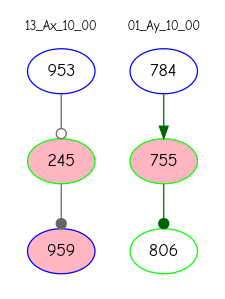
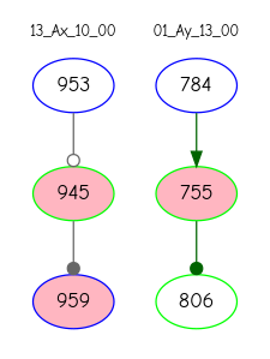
  digraph {
    fontname="Comic Neue"
    node [color=blue fillcolor=white fontname="Comic Neue" style=filled]
    edge [arrowhead=dot color=gray40 fontname="Comic Neue"]
    n1 [label=953]
-   n2 [color=green fillcolor=lightpink label=245]
+   n2 [color=green fillcolor=lightpink label=945]
    n3 [fillcolor=lightpink label=959]
    n4 [label=784]
    n5 [color=green fillcolor=lightpink label=755]
    n6 [color=green label=806]
    subgraph cluster_1 {
      color=white
      fontsize=10
      label="13_Ax_10_00"
      n1
      n2
      n3
    }
    subgraph cluster_2 {
      color=white
      fontsize=10
-     label="01_Ay_10_00"
+     label="01_Ay_13_00"
      n4
      n5
      n6
    }
    n1 -> n2 [arrowhead=odot]
    n2 -> n3
    n4 -> n5 [arrowhead=normal color=darkgreen]
    n5 -> n6 [color=darkgreen]
  }
